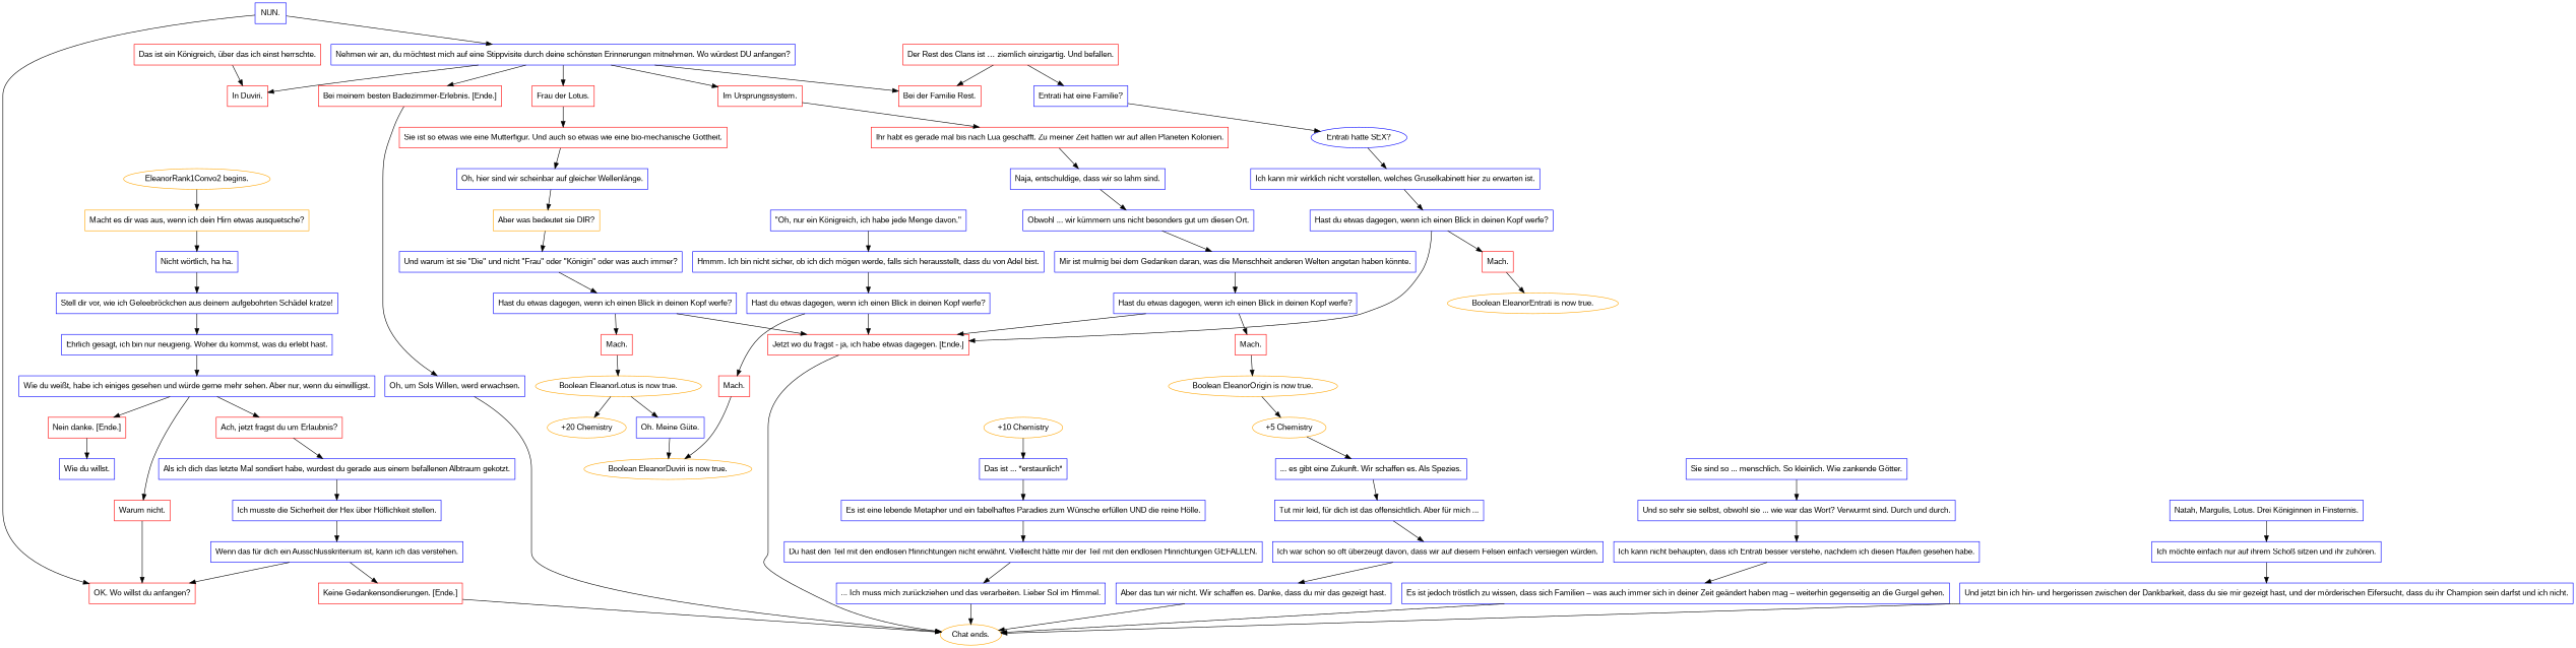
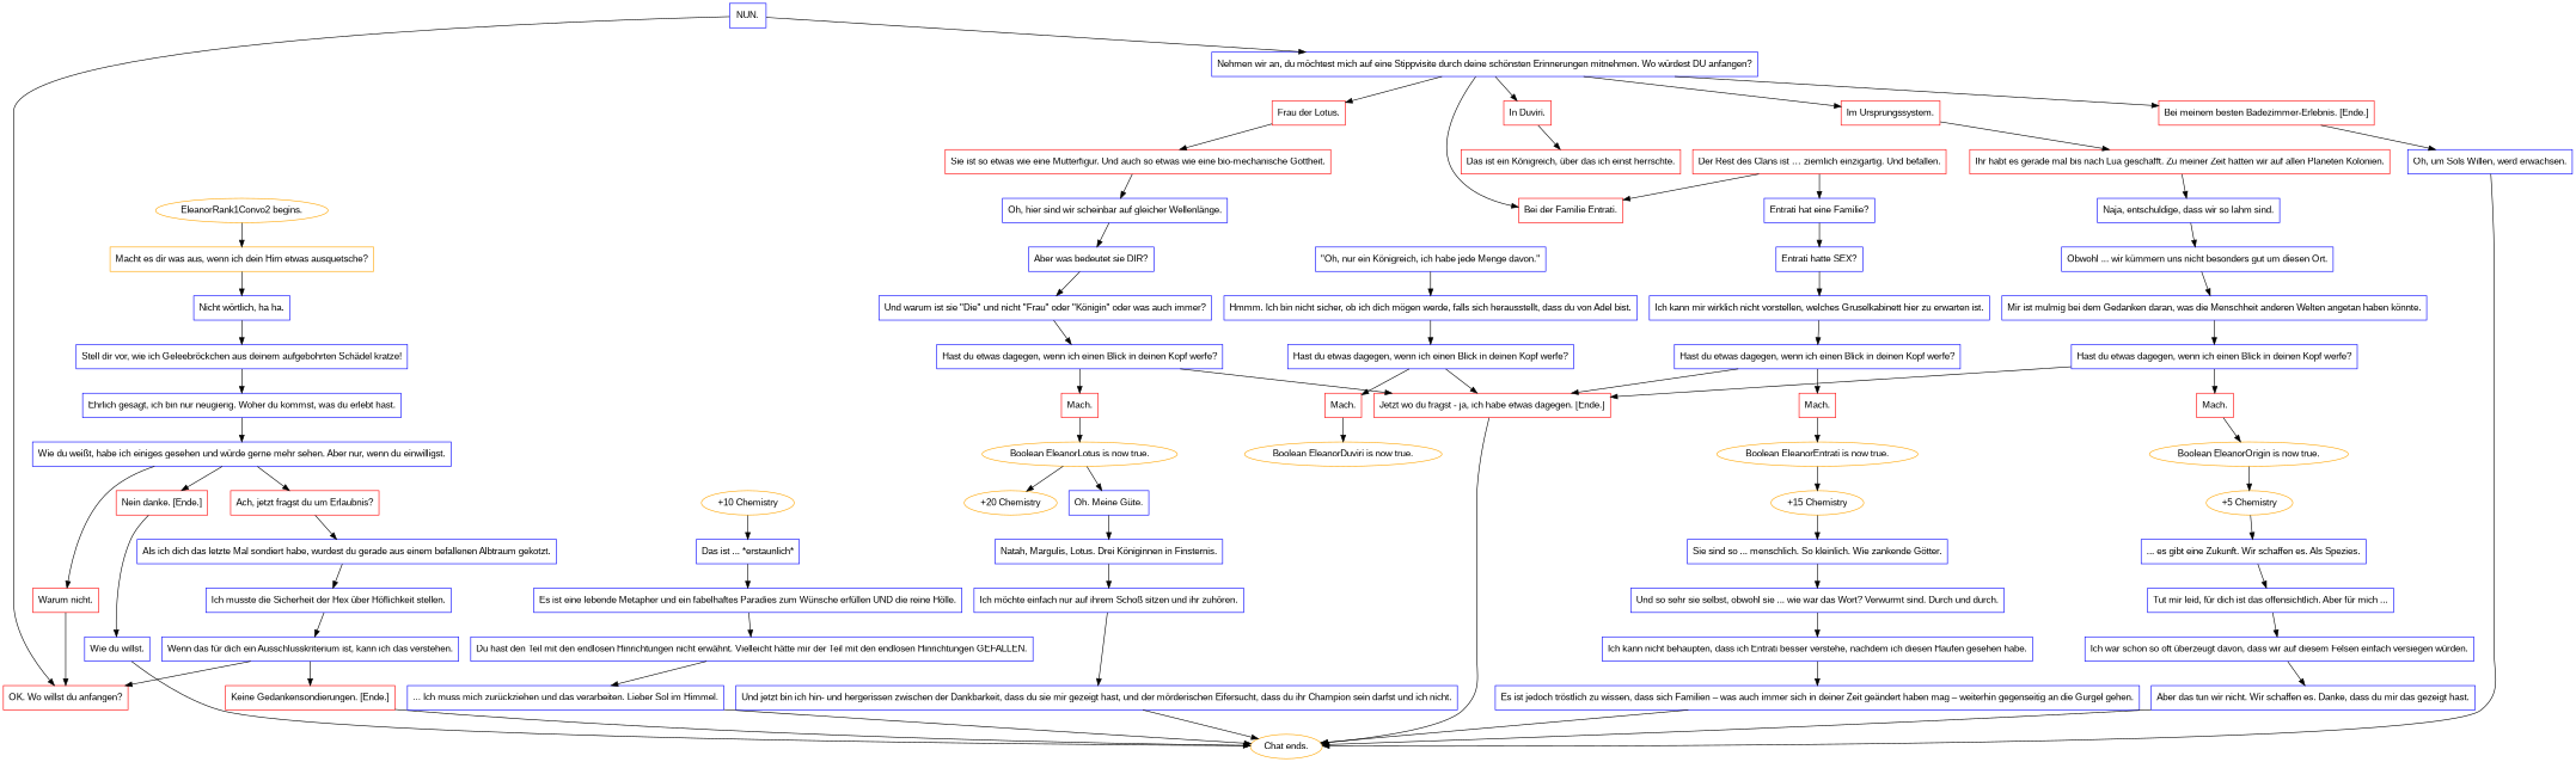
  digraph {
    fontname="Liberation Sans"
    node [color=blue fontname="Liberation Sans" shape=box]
    edge [fontname="Liberation Sans"]
    "EleanorRank1Convo2 begins." [color=orange shape=""]
    n2 [color=orange label="Macht es dir was aus, wenn ich dein Hirn etwas ausquetsche?"]
    n3 [label="Nicht wörtlich, ha ha."]
    n4 [label="Stell dir vor, wie ich Geleebröckchen aus deinem aufgebohrten Schädel kratze!"]
    n5 [label="Ehrlich gesagt, ich bin nur neugierig. Woher du kommst, was du erlebt hast."]
    n6 [label="Wie du weißt, habe ich einiges gesehen und würde gerne mehr sehen. Aber nur, wenn du einwilligst."]
    n7 [color=red label="Warum nicht."]
    n8 [color=red label="Ach, jetzt fragst du um Erlaubnis?"]
    n9 [color=red label="Nein danke. [Ende.]"]
    n10 [color=red label="OK. Wo willst du anfangen?"]
    n11 [label="Als ich dich das letzte Mal sondiert habe, wurdest du gerade aus einem befallenen Albtraum gekotzt."]
    n12 [label="Wie du willst."]
    n13 [label="Ich musste die Sicherheit der Hex über Höflichkeit stellen."]
    "Chat ends." [color=orange shape=""]
    n15 [label="NUN."]
    n16 [label="Nehmen wir an, du möchtest mich auf eine Stippvisite durch deine schönsten Erinnerungen mitnehmen. Wo würdest DU anfangen?"]
    n17 [label="Wenn das für dich ein Ausschlusskriterium ist, kann ich das verstehen."]
    n18 [color=red label="In Duviri."]
    n19 [color=red label="Im Ursprungssystem."]
-   n20 [color=red label="Bei der Familie Rest."]
+   n20 [color=red label="Bei der Familie Entrati."]
    n21 [color=red label="Frau der Lotus."]
    n22 [color=red label="Bei meinem besten Badezimmer-Erlebnis. [Ende.]"]
    n23 [color=red label="Keine Gedankensondierungen. [Ende.]"]
    n24 [color=red label="Das ist ein Königreich, über das ich einst herrschte."]
    n25 [color=red label="Ihr habt es gerade mal bis nach Lua geschafft. Zu meiner Zeit hatten wir auf allen Planeten Kolonien."]
    n26 [color=red label="Sie ist so etwas wie eine Mutterfigur. Und auch so etwas wie eine bio-mechanische Gottheit."]
    n27 [label="Oh, um Sols Willen, werd erwachsen."]
    n28 [label="Naja, entschuldige, dass wir so lahm sind."]
    n29 [color=red label="Der Rest des Clans ist … ziemlich einzigartig. Und befallen."]
    n30 [label="Entrati hat eine Familie?"]
    n31 [label="Oh, hier sind wir scheinbar auf gleicher Wellenlänge."]
    n32 [label="Obwohl ... wir kümmern uns nicht besonders gut um diesen Ort."]
-   n33 [label="Entrati hatte SEX?" shape=ellipse]
-   n34 [color=orange label="Aber was bedeutet sie DIR?"]
+   n33 [label="Entrati hatte SEX?"]
+   n34 [label="Aber was bedeutet sie DIR?"]
    n35 [label="\"Oh, nur ein Königreich, ich habe jede Menge davon.\""]
    n36 [label="Hmmm. Ich bin nicht sicher, ob ich dich mögen werde, falls sich herausstellt, dass du von Adel bist."]
    n37 [label="Mir ist mulmig bei dem Gedanken daran, was die Menschheit anderen Welten angetan haben könnte."]
    n38 [label="Ich kann mir wirklich nicht vorstellen, welches Gruselkabinett hier zu erwarten ist."]
    n39 [label="Und warum ist sie \"Die\" und nicht \"Frau\" oder \"Königin\" oder was auch immer?"]
    n40 [label="Hast du etwas dagegen, wenn ich einen Blick in deinen Kopf werfe?"]
    n41 [label="Hast du etwas dagegen, wenn ich einen Blick in deinen Kopf werfe?"]
    n42 [label="Hast du etwas dagegen, wenn ich einen Blick in deinen Kopf werfe?"]
    n43 [label="Hast du etwas dagegen, wenn ich einen Blick in deinen Kopf werfe?"]
    n44 [color=red label="Mach."]
    n45 [color=red label="Jetzt wo du fragst - ja, ich habe etwas dagegen. [Ende.]"]
    n46 [color=red label="Mach."]
    n47 [color=red label="Mach."]
    n48 [color=red label="Mach."]
    n49 [color=orange label="Boolean EleanorDuviri is now true." shape=""]
    n50 [color=orange label="Boolean EleanorOrigin is now true." shape=""]
    n51 [color=orange label="Boolean EleanorEntrati is now true." shape=""]
    n52 [color=orange label="Boolean EleanorLotus is now true." shape=""]
    n53 [color=orange label="+5 Chemistry" shape=""]
+   n54 [color=orange label="+15 Chemistry" shape=""]
    n55 [color=orange label="+20 Chemistry" shape=""]
    n56 [label="Oh. Meine Güte."]
    n57 [color=orange label="+10 Chemistry" shape=""]
    n58 [label="Das ist ... *erstaunlich*"]
    n59 [label="... es gibt eine Zukunft. Wir schaffen es. Als Spezies."]
    n60 [label="Sie sind so ... menschlich. So kleinlich. Wie zankende Götter."]
    n61 [label="Es ist eine lebende Metapher und ein fabelhaftes Paradies zum Wünsche erfüllen UND die reine Hölle."]
    n62 [label="Tut mir leid, für dich ist das offensichtlich. Aber für mich ..."]
    n63 [label="Und so sehr sie selbst, obwohl sie ... wie war das Wort? Verwurmt sind. Durch und durch."]
    n64 [label="Natah, Margulis, Lotus. Drei Königinnen in Finsternis."]
    n65 [label="Du hast den Teil mit den endlosen Hinrichtungen nicht erwähnt. Vielleicht hätte mir der Teil mit den endlosen Hinrichtungen GEFALLEN."]
    n66 [label="Ich war schon so oft überzeugt davon, dass wir auf diesem Felsen einfach versiegen würden."]
    n67 [label="Ich kann nicht behaupten, dass ich Entrati besser verstehe, nachdem ich diesen Haufen gesehen habe."]
    n68 [label="Ich möchte einfach nur auf ihrem Schoß sitzen und ihr zuhören."]
    n69 [label="... Ich muss mich zurückziehen und das verarbeiten. Lieber Sol im Himmel."]
    n70 [label="Aber das tun wir nicht. Wir schaffen es. Danke, dass du mir das gezeigt hast."]
    n71 [label="Es ist jedoch tröstlich zu wissen, dass sich Familien – was auch immer sich in deiner Zeit geändert haben mag – weiterhin gegenseitig an die Gurgel gehen."]
    n72 [label="Und jetzt bin ich hin- und hergerissen zwischen der Dankbarkeit, dass du sie mir gezeigt hast, und der mörderischen Eifersucht, dass du ihr Champion sein darfst und ich nicht."]
    "EleanorRank1Convo2 begins." -> n2
    n2 -> n3
    n3 -> n4
    n4 -> n5
    n5 -> n6
    n6 -> n7
    n6 -> n8
    n6 -> n9
    n7 -> n10
    n8 -> n11
    n9 -> n12
    n11 -> n13
+   n12 -> "Chat ends."
    n13 -> n17
    n15 -> n10
    n15 -> n16
    n16 -> n18
    n16 -> n19
    n16 -> n20
    n16 -> n21
    n16 -> n22
    n17 -> n10
    n17 -> n23
-   n24 -> n18
+   n18 -> n24
    n19 -> n25
    n21 -> n26
    n22 -> n27
    n23 -> "Chat ends."
    n25 -> n28
    n26 -> n31
    n27 -> "Chat ends."
    n28 -> n32
    n29 -> n20
    n29 -> n30
    n30 -> n33
    n31 -> n34
    n32 -> n37
    n33 -> n38
    n34 -> n39
    n35 -> n36
    n36 -> n40
    n37 -> n41
    n38 -> n42
    n39 -> n43
    n40 -> n44
    n40 -> n45
    n41 -> n45
    n41 -> n46
    n42 -> n45
    n42 -> n47
    n43 -> n45
    n43 -> n48
    n44 -> n49
    n45 -> "Chat ends."
    n46 -> n50
    n47 -> n51
    n48 -> n52
    n50 -> n53
+   n51 -> n54
    n52 -> n55
    n52 -> n56
    n53 -> n59
-   n56 -> n49
+   n54 -> n60
+   n56 -> n64
    n57 -> n58
    n58 -> n61
    n59 -> n62
    n60 -> n63
    n61 -> n65
    n62 -> n66
    n63 -> n67
    n64 -> n68
    n65 -> n69
    n66 -> n70
    n67 -> n71
    n68 -> n72
    n69 -> "Chat ends."
    n70 -> "Chat ends."
    n71 -> "Chat ends."
    n72 -> "Chat ends."
  }
